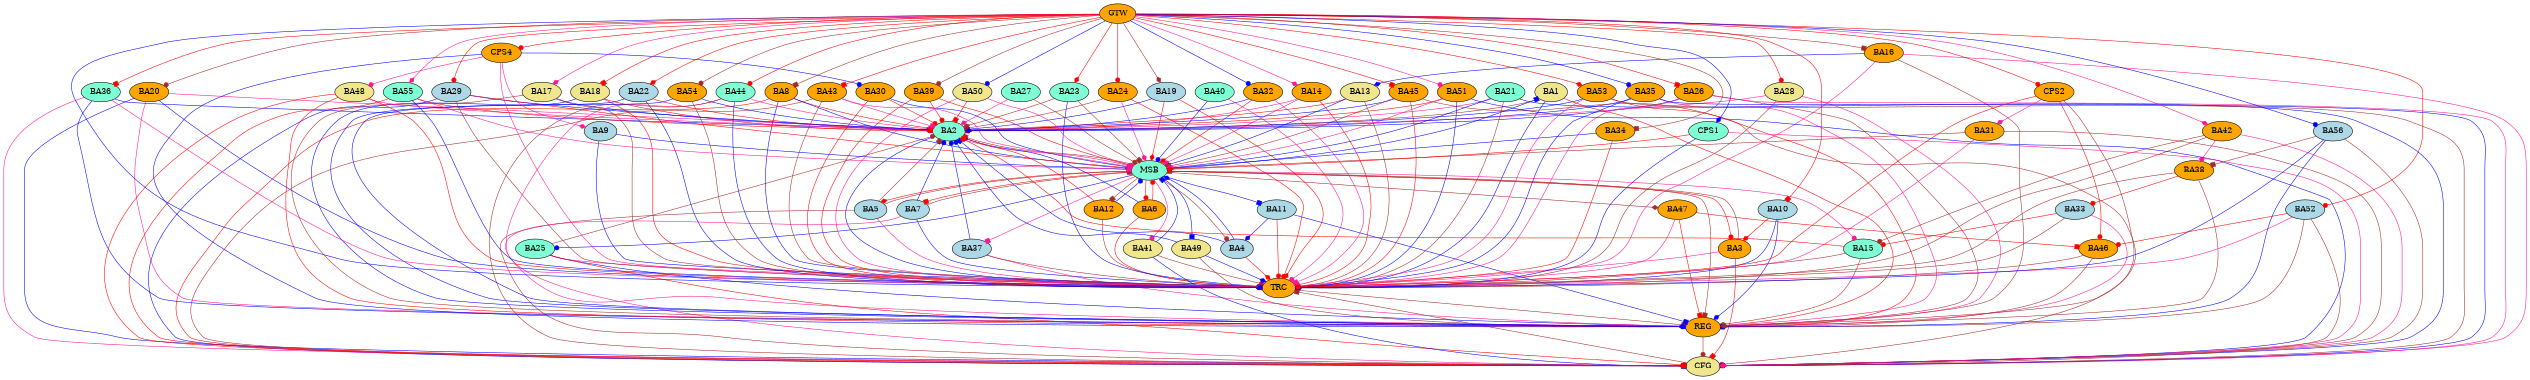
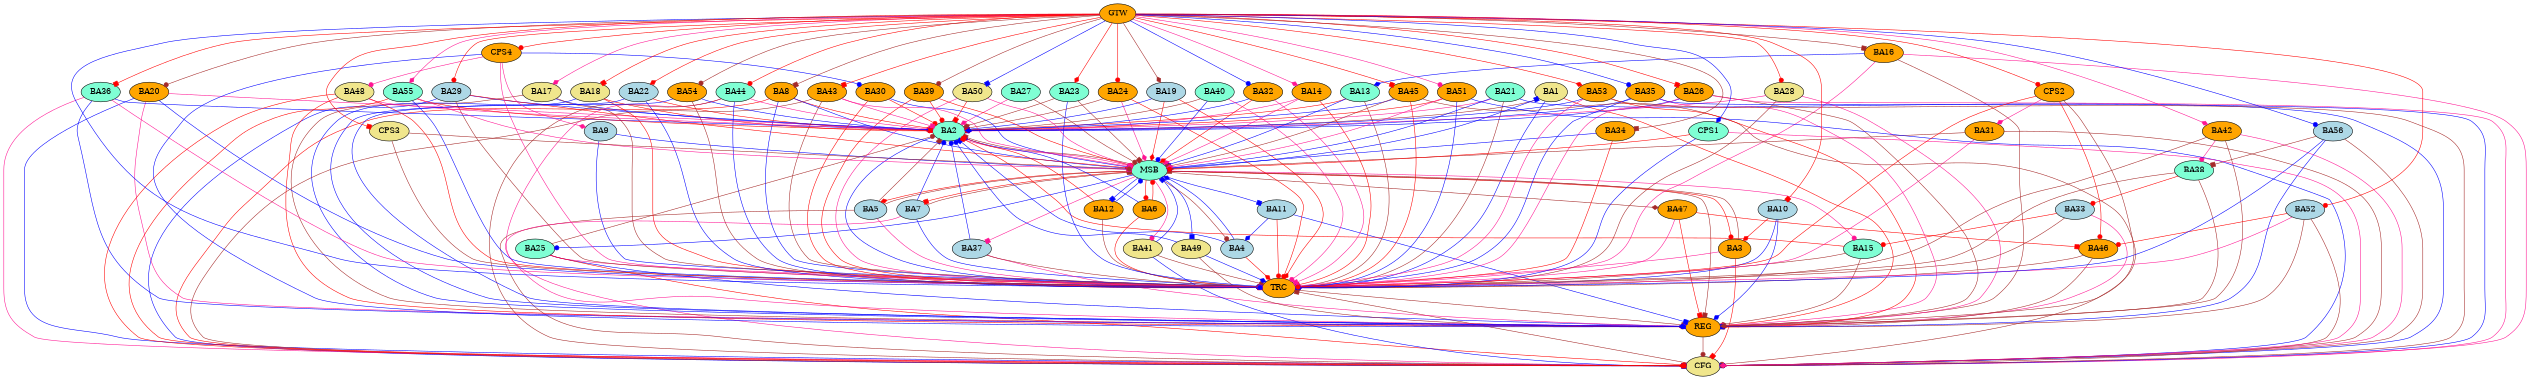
  strict digraph {
    node [fillcolor=orange style=filled]
    edge [arrowhead=dot color=blue]
    n1 [fillcolor=khaki label=BA1]
    n2 [fillcolor=aquamarine label=BA2]
    n3 [label=REG]
    n4 [label=TRC]
    n5 [fillcolor=aquamarine label=MSB]
    n6 [fillcolor=khaki label=CFG]
    n7 [label=BA3]
    n8 [fillcolor=lightblue label=BA4]
    n9 [fillcolor=lightblue label=BA5]
    n10 [label=BA6]
    n11 [fillcolor=lightblue label=BA7]
    n12 [fillcolor=lightblue label=BA11]
    n13 [label=BA12]
    n14 [fillcolor=aquamarine label=BA15]
    n15 [fillcolor=aquamarine label=BA25]
    n16 [fillcolor=lightblue label=BA37]
    n17 [fillcolor=khaki label=BA41]
    n18 [label=BA47]
    n19 [fillcolor=khaki label=BA49]
    n20 [label=BA8]
    n21 [fillcolor=lightblue label=BA9]
    n22 [fillcolor=lightblue label=BA10]
-   n23 [fillcolor=khaki label=BA13]
+   n23 [fillcolor=aquamarine label=BA13]
    n24 [label=BA14]
    n25 [label=BA16]
    n26 [fillcolor=khaki label=BA17]
    n27 [fillcolor=khaki label=BA18]
    n28 [fillcolor=lightblue label=BA19]
    n29 [label=BA20]
    n30 [fillcolor=aquamarine label=BA21]
    n31 [fillcolor=lightblue label=BA22]
    n32 [fillcolor=aquamarine label=BA23]
    n33 [label=BA24]
    n34 [label=BA26]
    n35 [fillcolor=aquamarine label=BA27]
    n36 [fillcolor=khaki label=BA28]
    n37 [fillcolor=lightblue label=BA29]
    n38 [label=BA30]
    n39 [label=BA31]
    n40 [label=BA32]
    n41 [fillcolor=lightblue label=BA33]
    n42 [label=BA34]
    n43 [label=BA35]
    n44 [fillcolor=aquamarine label=BA36]
-   n45 [label=BA38]
+   n45 [fillcolor=aquamarine label=BA38]
    n46 [label=BA39]
    n47 [fillcolor=aquamarine label=BA40]
    n48 [label=BA42]
    n49 [label=BA43]
    n50 [fillcolor=aquamarine label=BA44]
    n51 [label=BA45]
    n52 [label=BA46]
    n53 [fillcolor=khaki label=BA48]
    n54 [fillcolor=khaki label=BA50]
    n55 [label=BA51]
    n56 [fillcolor=lightblue label=BA52]
    n57 [label=BA53]
    n58 [label=BA54]
    n59 [fillcolor=aquamarine label=BA55]
    n60 [fillcolor=lightblue label=BA56]
    n61 [fillcolor=aquamarine label=CPS1]
    n62 [label=CPS2]
+   n63 [fillcolor=khaki label=CPS3]
    n64 [label=CPS4]
    n65 [label=GTW]
    n1 -> n2 [color=brown]
    n1 -> n3 [color=red]
    n1 -> n4 [arrowhead=box]
    n2 -> n4 [arrowhead=diamond]
    n2 -> n5 [arrowhead=box color=deeppink]
    n3 -> n6 [color=brown]
    n4 -> n3 [arrowhead=box color=brown]
    n5 -> n1 [arrowhead=box]
    n5 -> n2 [arrowhead=box color=brown]
    n5 -> n3 [arrowhead=box color=brown]
    n5 -> n7 [color=red]
    n5 -> n8 [color=brown]
    n5 -> n9 [arrowhead=diamond color=red]
    n5 -> n10 [color=red]
    n5 -> n11 [arrowhead=box color=red]
    n5 -> n12 [arrowhead=box]
-   n5 -> n13 [arrowhead=box color=brown]
+   n5 -> n13 [arrowhead=box]
    n5 -> n14 [color=deeppink]
    n5 -> n15
    n5 -> n16 [arrowhead=box color=deeppink]
    n5 -> n17 [color=deeppink]
    n5 -> n18 [arrowhead=diamond color=brown]
    n5 -> n19 [arrowhead=box]
    n6 -> n4 [arrowhead=box color=brown]
    n7 -> n4 [color=deeppink]
    n7 -> n5 [arrowhead=box color=brown]
    n7 -> n6 [arrowhead=box color=red]
    n8 -> n2 [arrowhead=box]
    n8 -> n4 [arrowhead=diamond color=red]
    n8 -> n5 [arrowhead=diamond]
    n9 -> n2 [arrowhead=box color=brown]
    n9 -> n4 [arrowhead=diamond color=deeppink]
    n9 -> n5 [arrowhead=box color=brown]
    n9 -> n6 [color=brown]
    n10 -> n2 [arrowhead=diamond]
    n10 -> n4 [arrowhead=box color=red]
    n10 -> n5 [color=red]
    n11 -> n2
    n11 -> n4
    n11 -> n5 [arrowhead=box color=brown]
    n11 -> n6 [arrowhead=diamond color=deeppink]
    n12 -> n3 [arrowhead=box]
    n12 -> n4 [color=red]
    n12 -> n8 [arrowhead=diamond]
    n13 -> n2 [color=red]
    n13 -> n4 [arrowhead=box color=brown]
    n13 -> n5
    n14 -> n2 [arrowhead=box color=red]
    n14 -> n3 [arrowhead=diamond color=brown]
    n14 -> n4 [arrowhead=box color=brown]
    n15 -> n2 [color=brown]
    n15 -> n3 [arrowhead=diamond]
    n15 -> n4 [color=deeppink]
    n15 -> n6 [color=red]
    n16 -> n2
    n16 -> n3 [color=deeppink]
    n16 -> n4 [arrowhead=box color=brown]
    n17 -> n4 [color=brown]
    n17 -> n5 [arrowhead=box]
    n17 -> n6 [arrowhead=box]
    n18 -> n3 [arrowhead=box color=red]
    n18 -> n4 [arrowhead=box color=deeppink]
    n18 -> n52 [arrowhead=box color=red]
    n19 -> n2
    n19 -> n3 [arrowhead=diamond color=brown]
    n19 -> n4 [arrowhead=diamond]
    n20 -> n2 [arrowhead=diamond color=red]
    n20 -> n4
    n20 -> n5 [arrowhead=diamond]
    n20 -> n6 [color=red]
    n21 -> n4
    n21 -> n5
    n22 -> n3 [arrowhead=diamond]
    n22 -> n4
    n22 -> n7 [arrowhead=diamond color=red]
    n23 -> n2 [arrowhead=box color=red]
    n23 -> n4 [arrowhead=box color=brown]
    n23 -> n5 [arrowhead=diamond]
    n24 -> n2 [arrowhead=diamond color=deeppink]
    n24 -> n4 [arrowhead=box color=red]
    n24 -> n5 [arrowhead=diamond color=deeppink]
    n25 -> n3 [color=brown]
    n25 -> n4 [color=deeppink]
    n25 -> n6 [color=deeppink]
    n25 -> n23 [arrowhead=diamond]
    n26 -> n2 [arrowhead=diamond]
    n26 -> n3 [arrowhead=box color=brown]
    n26 -> n4 [arrowhead=diamond color=brown]
    n27 -> n2 [arrowhead=diamond color=red]
    n27 -> n3 [arrowhead=box]
    n27 -> n4 [color=red]
    n28 -> n2 [arrowhead=box]
    n28 -> n4 [arrowhead=diamond color=red]
    n28 -> n5 [arrowhead=diamond color=red]
    n29 -> n2 [color=deeppink]
    n29 -> n3 [color=deeppink]
    n29 -> n4 [arrowhead=diamond]
    n29 -> n6 [arrowhead=box]
    n30 -> n2 [color=deeppink]
    n30 -> n4 [arrowhead=box color=brown]
    n30 -> n5 [arrowhead=box]
    n30 -> n6 [arrowhead=box]
    n31 -> n2 [color=red]
    n31 -> n3 [arrowhead=box]
    n31 -> n4 [arrowhead=diamond]
    n32 -> n2 [arrowhead=diamond color=brown]
    n32 -> n4 [arrowhead=diamond]
    n32 -> n5 [arrowhead=box color=brown]
    n33 -> n2 [arrowhead=box color=brown]
    n33 -> n4 [color=red]
    n33 -> n5 [arrowhead=diamond color=deeppink]
    n34 -> n2 [arrowhead=diamond]
    n34 -> n3 [arrowhead=diamond color=brown]
    n34 -> n4 [arrowhead=box color=deeppink]
    n34 -> n6 [arrowhead=diamond color=deeppink]
    n35 -> n2 [arrowhead=diamond color=deeppink]
    n35 -> n5 [color=brown]
    n36 -> n2 [arrowhead=box color=deeppink]
    n36 -> n3 [arrowhead=diamond color=deeppink]
    n36 -> n4 [color=brown]
    n37 -> n2
    n37 -> n4 [arrowhead=diamond color=brown]
    n37 -> n5 [arrowhead=diamond color=red]
    n37 -> n6 [arrowhead=box]
    n38 -> n2 [color=red]
    n38 -> n4 [arrowhead=box color=red]
    n38 -> n5 [arrowhead=box]
    n39 -> n4 [color=deeppink]
    n39 -> n5 [arrowhead=diamond color=brown]
    n39 -> n6 [arrowhead=diamond color=brown]
    n40 -> n2 [arrowhead=diamond]
    n40 -> n4 [arrowhead=box color=deeppink]
    n40 -> n5 [arrowhead=diamond color=red]
    n41 -> n3 [color=deeppink]
    n41 -> n4 [color=brown]
    n41 -> n14 [color=red]
    n42 -> n4 [arrowhead=box color=red]
    n42 -> n5 [arrowhead=box]
    n43 -> n2 [arrowhead=box]
    n43 -> n3 [color=deeppink]
    n43 -> n4 [arrowhead=box]
    n43 -> n6 [arrowhead=diamond]
    n44 -> n2
    n44 -> n3 [arrowhead=diamond]
    n44 -> n4 [arrowhead=box color=deeppink]
    n44 -> n6 [arrowhead=diamond color=deeppink]
    n45 -> n3 [arrowhead=diamond color=brown]
    n45 -> n4 [arrowhead=box color=brown]
    n45 -> n41 [color=red]
    n46 -> n2 [color=red]
    n46 -> n4 [arrowhead=box color=red]
    n46 -> n5 [color=red]
+   n47 -> n2 [color=brown]
    n47 -> n4 [color=deeppink]
    n47 -> n5
-   n48 -> n14 [color=brown]
+   n48 -> n3 [color=brown]
    n48 -> n4 [arrowhead=box color=brown]
    n48 -> n6 [color=deeppink]
    n48 -> n45 [color=deeppink]
    n49 -> n2 [arrowhead=box color=deeppink]
    n49 -> n4 [arrowhead=box color=brown]
    n49 -> n5 [arrowhead=box color=deeppink]
    n49 -> n6 [color=brown]
    n50 -> n2 [arrowhead=diamond color=deeppink]
    n50 -> n3 [color=deeppink]
    n50 -> n4 [arrowhead=diamond]
    n50 -> n6 [arrowhead=diamond color=brown]
    n51 -> n2 [arrowhead=box]
    n51 -> n4 [color=red]
    n51 -> n5 [arrowhead=box color=brown]
    n51 -> n6 [color=brown]
    n52 -> n3 [arrowhead=box color=brown]
    n52 -> n4 [arrowhead=box color=brown]
    n53 -> n2 [color=deeppink]
    n53 -> n3 [arrowhead=diamond color=red]
    n53 -> n4 [arrowhead=box color=red]
    n53 -> n6 [arrowhead=diamond color=red]
    n54 -> n2 [arrowhead=box color=red]
    n54 -> n4 [color=deeppink]
    n54 -> n5 [arrowhead=diamond color=deeppink]
    n55 -> n2 [arrowhead=box color=red]
    n55 -> n4 [arrowhead=box]
    n55 -> n5 [arrowhead=diamond color=deeppink]
    n55 -> n6 [arrowhead=box]
    n56 -> n3 [color=brown]
    n56 -> n4 [arrowhead=diamond color=deeppink]
    n56 -> n6 [color=brown]
    n56 -> n52 [color=red]
    n57 -> n2 [arrowhead=diamond]
    n57 -> n3 [arrowhead=diamond color=red]
    n57 -> n4 [color=deeppink]
    n57 -> n6 [arrowhead=diamond color=brown]
    n58 -> n2 [arrowhead=diamond]
    n58 -> n3 [arrowhead=diamond]
    n58 -> n4 [color=brown]
    n59 -> n2 [arrowhead=box color=red]
    n59 -> n4 [arrowhead=box]
    n59 -> n5 [arrowhead=box color=deeppink]
    n59 -> n6 [arrowhead=box color=red]
    n60 -> n3 [arrowhead=box]
    n60 -> n4
    n60 -> n6 [arrowhead=diamond color=brown]
    n60 -> n45 [arrowhead=box color=brown]
    n61 -> n4 [arrowhead=diamond]
    n61 -> n5 [color=red]
    n61 -> n6 [arrowhead=diamond color=deeppink]
    n62 -> n3 [arrowhead=diamond color=brown]
    n62 -> n4 [color=red]
    n62 -> n39 [arrowhead=diamond color=deeppink]
    n62 -> n52 [color=red]
+   n63 -> n4 [color=brown]
+   n63 -> n5 [color=brown]
    n64 -> n3
    n64 -> n4 [color=deeppink]
    n64 -> n21 [arrowhead=diamond color=deeppink]
    n64 -> n38
    n64 -> n53 [color=deeppink]
    n65 -> n4
    n65 -> n20 [arrowhead=box color=brown]
    n65 -> n22 [arrowhead=box color=red]
    n65 -> n24 [arrowhead=diamond color=deeppink]
    n65 -> n25 [arrowhead=box color=brown]
    n65 -> n26 [arrowhead=diamond color=deeppink]
    n65 -> n27 [arrowhead=box color=red]
    n65 -> n28 [arrowhead=diamond color=brown]
    n65 -> n29 [color=brown]
    n65 -> n31 [arrowhead=diamond color=red]
    n65 -> n32 [arrowhead=diamond color=red]
    n65 -> n33 [color=red]
    n65 -> n34 [arrowhead=box color=red]
    n65 -> n36 [color=red]
    n65 -> n37 [color=red]
    n65 -> n40
    n65 -> n42 [arrowhead=box color=brown]
    n65 -> n43
    n65 -> n44 [arrowhead=box color=red]
    n65 -> n46 [color=brown]
    n65 -> n48 [arrowhead=diamond color=deeppink]
    n65 -> n49 [arrowhead=box color=red]
    n65 -> n50 [color=red]
    n65 -> n51 [arrowhead=box color=red]
-   n65 -> n54
+   n65 -> n54 [arrowhead=box]
    n65 -> n55 [color=deeppink]
    n65 -> n56 [color=red]
    n65 -> n57 [arrowhead=diamond color=red]
    n65 -> n58 [color=brown]
    n65 -> n59 [arrowhead=diamond color=deeppink]
    n65 -> n60
    n65 -> n61 [arrowhead=diamond]
    n65 -> n62 [color=red]
+   n65 -> n63 [arrowhead=box color=red]
    n65 -> n64 [color=red]
  }
